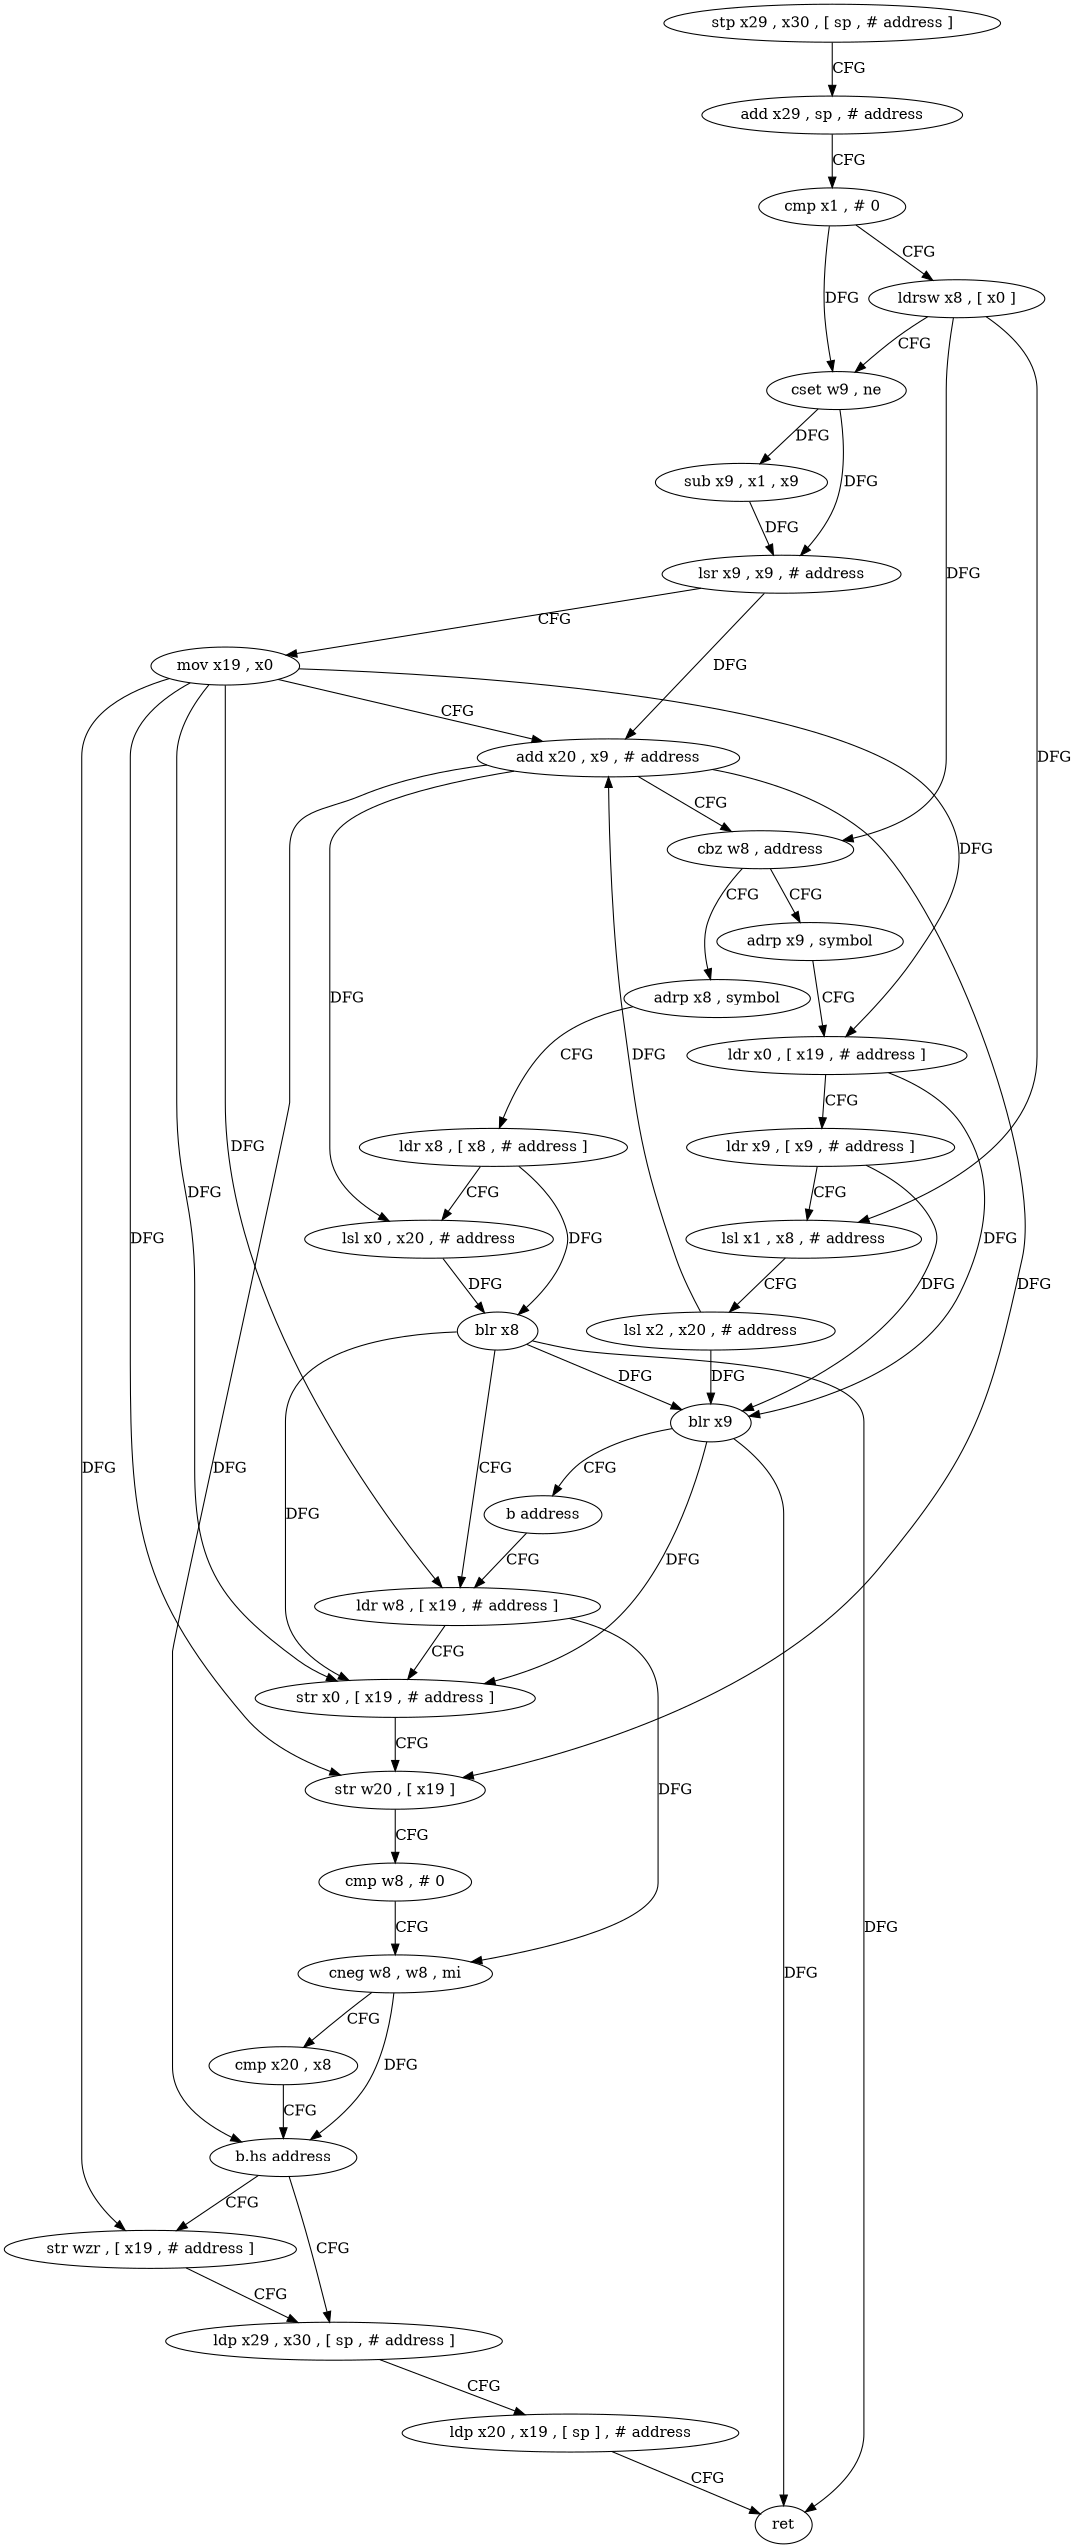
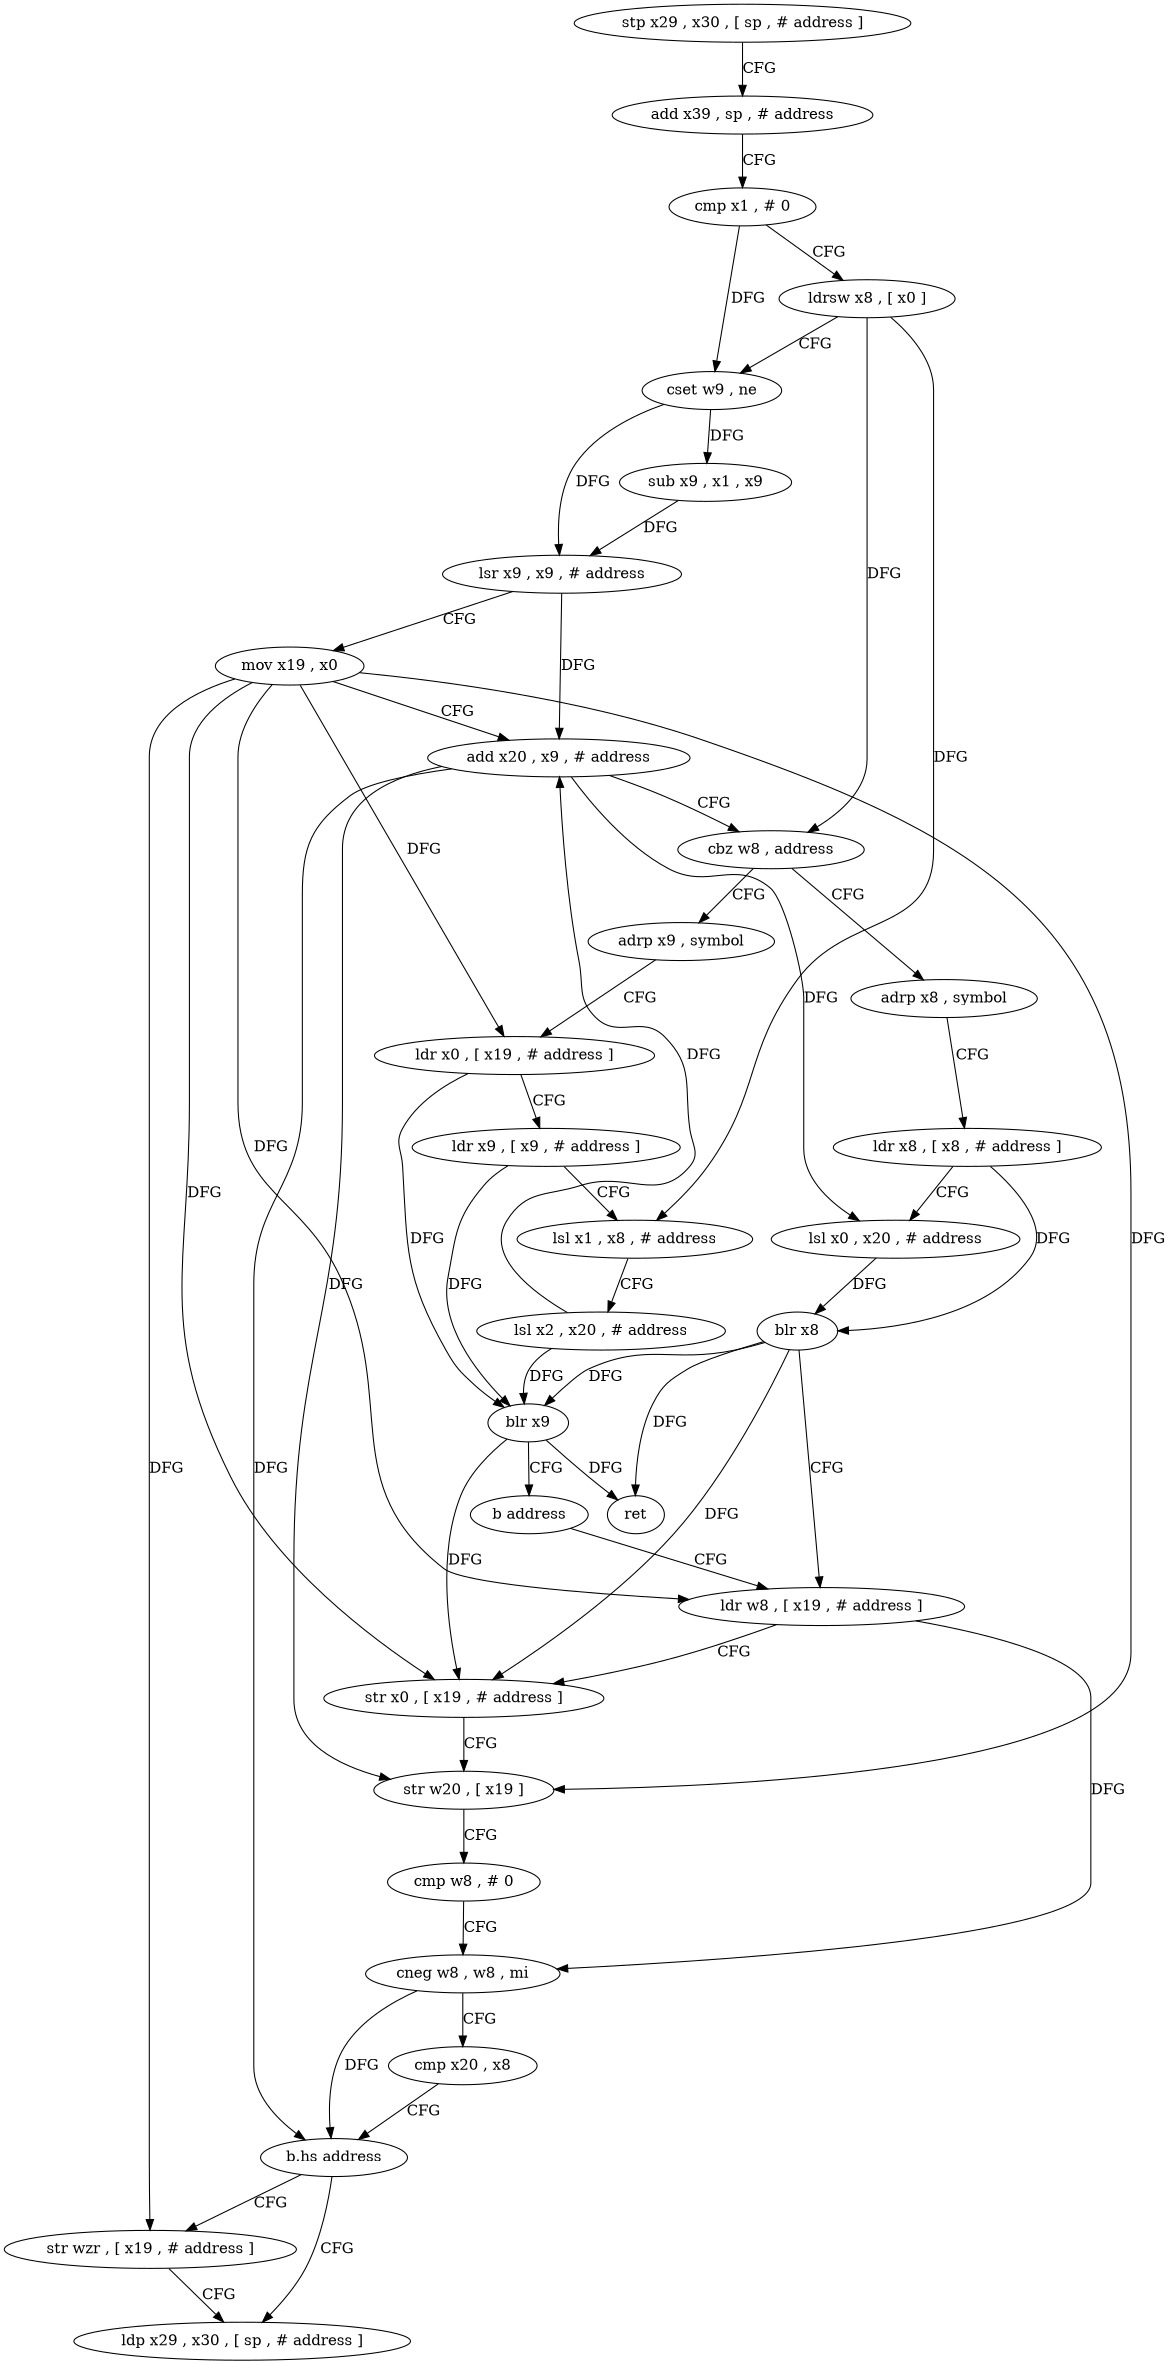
  digraph {
    n1 [label="stp x29 , x30 , [ sp , # address ]"]
-   n2 [label="add x29 , sp , # address"]
+   n2 [label="add x39 , sp , # address"]
    n3 [label="cmp x1 , # 0"]
    n4 [label="ldrsw x8 , [ x0 ]"]
    n5 [label="cset w9 , ne"]
    n6 [label="cbz w8 , address"]
    n7 [label="lsl x1 , x8 , # address"]
    n8 [label="sub x9 , x1 , x9"]
    n9 [label="lsr x9 , x9 , # address"]
    n10 [label="adrp x8 , symbol"]
    n11 [label="adrp x9 , symbol"]
    n12 [label="lsl x2 , x20 , # address"]
    n13 [label="mov x19 , x0"]
    n14 [label="add x20 , x9 , # address"]
    n15 [label="ldr w8 , [ x19 , # address ]"]
    n16 [label="ldr x0 , [ x19 , # address ]"]
    n17 [label="str wzr , [ x19 , # address ]"]
    n18 [label="str x0 , [ x19 , # address ]"]
    n19 [label="str w20 , [ x19 ]"]
    n20 [label="lsl x0 , x20 , # address"]
    n21 [label="b.hs address"]
    n22 [label="cneg w8 , w8 , mi"]
    n23 [label="ldr x9 , [ x9 , # address ]"]
    n24 [label="blr x9"]
    n25 [label="ldp x29 , x30 , [ sp , # address ]"]
    n26 [label="cmp w8 , # 0"]
    n27 [label="blr x8"]
    n28 [label="ldr x8 , [ x8 , # address ]"]
    n29 [label=ret]
    n30 [label="cmp x20 , x8"]
    n31 [label="b address"]
-   n32 [label="ldp x20 , x19 , [ sp ] , # address"]
    n1 -> n2 [label=CFG]
    n2 -> n3 [label=CFG]
    n3 -> n4 [label=CFG]
    n3 -> n5 [label=DFG]
    n4 -> n5 [label=CFG]
    n4 -> n6 [label=DFG]
    n4 -> n7 [label=DFG]
    n5 -> n8 [label=DFG]
    n5 -> n9 [label=DFG]
    n6 -> n10 [label=CFG]
    n6 -> n11 [label=CFG]
    n7 -> n12 [label=CFG]
    n8 -> n9 [label=DFG]
    n9 -> n13 [label=CFG]
    n9 -> n14 [label=DFG]
    n10 -> n28 [label=CFG]
    n11 -> n16 [label=CFG]
    n12 -> n14 [label=DFG]
    n12 -> n24 [label=DFG]
    n13 -> n14 [label=CFG]
    n13 -> n15 [label=DFG]
    n13 -> n16 [label=DFG]
    n13 -> n17 [label=DFG]
    n13 -> n18 [label=DFG]
    n13 -> n19 [label=DFG]
    n14 -> n6 [label=CFG]
    n14 -> n19 [label=DFG]
    n14 -> n20 [label=DFG]
    n14 -> n21 [label=DFG]
    n15 -> n18 [label=CFG]
    n15 -> n22 [label=DFG]
    n16 -> n23 [label=CFG]
    n16 -> n24 [label=DFG]
    n17 -> n25 [label=CFG]
    n18 -> n19 [label=CFG]
    n19 -> n26 [label=CFG]
    n20 -> n27 [label=DFG]
    n21 -> n17 [label=CFG]
    n21 -> n25 [label=CFG]
    n22 -> n21 [label=DFG]
    n22 -> n30 [label=CFG]
    n23 -> n7 [label=CFG]
    n23 -> n24 [label=DFG]
    n24 -> n18 [label=DFG]
    n24 -> n29 [label=DFG]
    n24 -> n31 [label=CFG]
-   n25 -> n32 [label=CFG]
    n26 -> n22 [label=CFG]
    n27 -> n15 [label=CFG]
    n27 -> n18 [label=DFG]
    n27 -> n24 [label=DFG]
    n27 -> n29 [label=DFG]
    n28 -> n20 [label=CFG]
    n28 -> n27 [label=DFG]
    n30 -> n21 [label=CFG]
    n31 -> n15 [label=CFG]
-   n32 -> n29 [label=CFG]
  }
